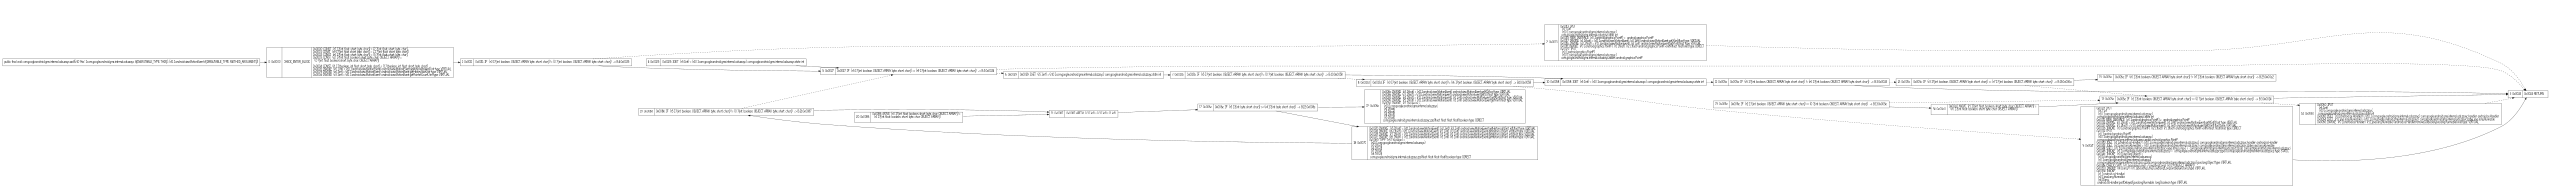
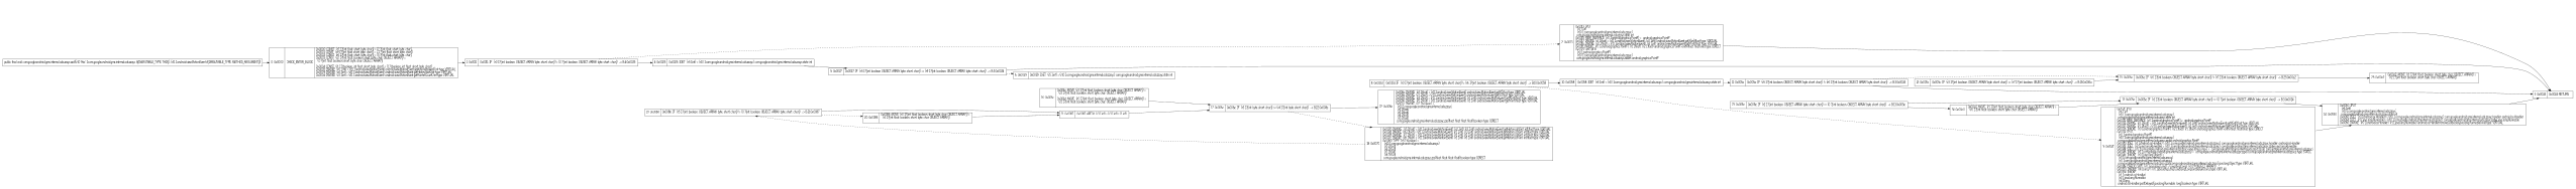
  digraph {
    fontname="Comic Neue"
    rankdir=LR
    node [fontname="Comic Neue" shape=record]
    edge [fontname="Comic Neue"]
    n1 [label="{0\:\ 0x0000|CHECK_ENTER_BLOCK\l|0x0000: CONST  (r7 I:?[int, float, short, byte, char]) = (2 ?[int, float, short, byte, char]) \l0x0001: CONST  (r9 I:?[int, float, short, byte, char]) = (\-1 ?[int, float, short, byte, char]) \l0x0002: CONST  (r6 I:?[int, float, short, byte, char]) = (5 ?[int, float, short, byte, char]) \l0x0003: CONST  (r2 I:?[int, float, boolean, short, byte, char, OBJECT, ARRAY]) = \l  (0 ?[int, float, boolean, short, byte, char, OBJECT, ARRAY])\l \l0x0004: CONST  (r1 I:?[boolean, int, float, short, byte, char]) = (1 ?[boolean, int, float, short, byte, char]) \l0x0005: INVOKE  (r0 I:int) = (r11 I:android.view.MotionEvent) android.view.MotionEvent.getActionMasked():int type: VIRTUAL \l0x0009: INVOKE  (r4 I:int) = (r11 I:android.view.MotionEvent) android.view.MotionEvent.getHistorySize():int type: VIRTUAL \l0x000d: INVOKE  (r3 I:int) = (r11 I:android.view.MotionEvent) android.view.MotionEvent.getPointerCount():int type: VIRTUAL \l}"]
    n2 [label="{1\:\ 0x0011|0x0011: IF  (r0 I:?[int, boolean, OBJECT, ARRAY, byte, short, char]) != (0 ?[int, boolean, OBJECT, ARRAY, byte, short, char])  \-\> B:4:0x0025 \l}"]
-   n3 [label="{2\:\ 0x0013|0x0013: IPUT  \l  (r2 I:int)\l  (r10 I:com.google.android.gms.internal.ads.zzayc)\l com.google.android.gms.internal.ads.zzayc.state int \l0x0015: NEW_INSTANCE  (r0 I:android.graphics.PointF) =  android.graphics.PointF \l0x0017: INVOKE  (r1 I:float) = (r11 I:android.view.MotionEvent), (r2 I:int) android.view.MotionEvent.getX(int):float type: VIRTUAL \l0x001b: INVOKE  (r2 I:float) = (r11 I:android.view.MotionEvent), (r2 I:int) android.view.MotionEvent.getY(int):float type: VIRTUAL \l0x001f: INVOKE  (r0 I:android.graphics.PointF), (r1 I:float), (r2 I:float) android.graphics.PointF.\<init\>(float, float):void type: DIRECT \l0x0022: IPUT  \l  (r0 I:android.graphics.PointF)\l  (r10 I:com.google.android.gms.internal.ads.zzayc)\l com.google.android.gms.internal.ads.zzayc.zzdwh android.graphics.PointF \l}"]
+   n3 [label="{2\:\ 0x0013|0x0013: IPUT  \l  (r2 I:int)\l  (r10 I:com.google.android.gms.internal.ads.zzayc)\l com.google.android.gms.internal.ads.zzayc.state int \l0x0015: NEW_INSTANCE  (r0 I:android.graphics.PointF) =  android.graphics.PointF \l0x0017: INVOKE  (r1 I:float) = (r11 I:android.view.MotionEvent), (r2 I:int) android.view.MotionEvent.getX(int):float type: VIRTUAL \l0x001b: INVOKE  (r2 I:float) = (r11 I:android.view.MotionEvent), (r2 I:int) android.view.MotionEvent.getY(int):float type: VIRTUAL \l0x001f: INVOKE  (r0 I:android.graphics.PointF), (r1 I:float), (r2 I:float) android.graphics.PointF.\<init\>(float, float):void type: DIRECT \l0x0022: METHOD  \l  (r0 I:android.graphics.PointF)\l  (r10 I:com.google.android.gms.internal.ads.zzayc)\l com.google.android.gms.internal.ads.zzayc.zzdwh android.graphics.PointF \l}"]
    n4 [label="{4\:\ 0x0025|0x0025: IGET  (r5 I:int) = (r10 I:com.google.android.gms.internal.ads.zzayc) com.google.android.gms.internal.ads.zzayc.state int \l}"]
    n5 [label="{3\:\ 0x0024|0x0024: RETURN   \l}"]
    n6 [label="{5\:\ 0x0027|0x0027: IF  (r5 I:?[int, boolean, OBJECT, ARRAY, byte, short, char]) == (r9 I:?[int, boolean, OBJECT, ARRAY, byte, short, char])  \-\> B:3:0x0024 \l}"]
    n7 [label="{6\:\ 0x0029|0x0029: IGET  (r5 I:int) = (r10 I:com.google.android.gms.internal.ads.zzayc) com.google.android.gms.internal.ads.zzayc.state int \l}"]
-   n8 [label="{7\:\ 0x002b|0x002b: IF  (r5 I:?[int, boolean, OBJECT, ARRAY, byte, short, char]) != (0 ?[int, boolean, OBJECT, ARRAY, byte, short, char])  \-\> B:10:0x0058 \l}"]
    n9 [label="{8\:\ 0x002d|0x002d: IF  (r0 I:?[int, boolean, OBJECT, ARRAY, byte, short, char]) != (r6 I:?[int, boolean, OBJECT, ARRAY, byte, short, char])  \-\> B:10:0x0058 \l}"]
    n10 [label="{10\:\ 0x0058|0x0058: IGET  (r5 I:int) = (r10 I:com.google.android.gms.internal.ads.zzayc) com.google.android.gms.internal.ads.zzayc.state int \l}"]
-   n11 [label="{9\:\ 0x002f|0x002f: IPUT  \l  (r6 I:int)\l  (r10 I:com.google.android.gms.internal.ads.zzayc)\l com.google.android.gms.internal.ads.zzayc.state int \l0x0031: NEW_INSTANCE  (r0 I:android.graphics.PointF) =  android.graphics.PointF \l0x0033: INVOKE  (r2 I:float) = (r11 I:android.view.MotionEvent), (r1 I:int) android.view.MotionEvent.getX(int):float type: VIRTUAL \l0x0037: INVOKE  (r1 I:float) = (r11 I:android.view.MotionEvent), (r1 I:int) android.view.MotionEvent.getY(int):float type: VIRTUAL \l0x003b: INVOKE  (r0 I:android.graphics.PointF), (r2 I:float), (r1 I:float) android.graphics.PointF.\<init\>(float, float):void type: DIRECT \l0x003e: IPUT  \l  (r0 I:android.graphics.PointF)\l  (r10 I:com.google.android.gms.internal.ads.zzayc)\l com.google.android.gms.internal.ads.zzayc.zzdwi android.graphics.PointF \l0x0040: IGET  (r1 I:android.os.Handler) = (r10 I:com.google.android.gms.internal.ads.zzayc) com.google.android.gms.internal.ads.zzayc.handler android.os.Handler \l0x0042: IGET  (r2 I:java.lang.Runnable) = (r10 I:com.google.android.gms.internal.ads.zzayc) com.google.android.gms.internal.ads.zzayc.zzdwj java.lang.Runnable \l0x0044: SGET  (r0 I:com.google.android.gms.internal.ads.zzaci\<java.lang.Long\>) =  com.google.android.gms.internal.ads.zzact.zzcub com.google.android.gms.internal.ads.zzaci \l0x0046: INVOKE  (r3 I:com.google.android.gms.internal.ads.zzacq) =  com.google.android.gms.internal.ads.zzyr.zzpe():com.google.android.gms.internal.ads.zzacq type: STATIC \l0x004a: INVOKE  (r0 I:java.lang.Object) = \l  (r3 I:com.google.android.gms.internal.ads.zzacq)\l  (r0 I:com.google.android.gms.internal.ads.zzaci)\l com.google.android.gms.internal.ads.zzacq.zzd(com.google.android.gms.internal.ads.zzaci):java.lang.Object type: VIRTUAL \l0x004e: CHECK_CAST  (r0 I:java.lang.Long) = (java.lang.Long) (r0 I:?[OBJECT, ARRAY]) \l0x0050: INVOKE  (r4 I:long) = (r0 I:java.lang.Long) java.lang.Long.longValue():long type: VIRTUAL \l0x0054: INVOKE  \l  (r1 I:android.os.Handler)\l  (r2 I:java.lang.Runnable)\l  (r4 I:long)\l android.os.Handler.postDelayed(java.lang.Runnable, long):boolean type: VIRTUAL \l}"]
+   n11 [label="{9\:\ 0x002f|0x702f: IPUT  \l  (r6 I:int)\l  (r10 I:com.google.android.gms.internal.ads.zzayc)\l com.google.android.gms.internal.ads.zzayc.state int \l0x0031: NEW_INSTANCE  (r0 I:android.graphics.PointF) =  android.graphics.PointF \l0x0033: INVOKE  (r2 I:float) = (r11 I:android.view.MotionEvent), (r1 I:int) android.view.MotionEvent.getX(int):float type: VIRTUAL \l0x0037: INVOKE  (r1 I:float) = (r11 I:android.view.MotionEvent), (r1 I:int) android.view.MotionEvent.getY(int):float type: VIRTUAL \l0x003b: INVOKE  (r0 I:android.graphics.PointF), (r2 I:float), (r1 I:float) android.graphics.PointF.\<init\>(float, float):void type: DIRECT \l0x003e: IPUT  \l  (r0 I:android.graphics.PointF)\l  (r10 I:com.google.android.gms.internal.ads.zzayc)\l com.google.android.gms.internal.ads.zzayc.zzdwi android.graphics.PointF \l0x0040: IGET  (r1 I:android.os.Handler) = (r10 I:com.google.android.gms.internal.ads.zzayc) com.google.android.gms.internal.ads.zzayc.handler android.os.Handler \l0x0042: IGET  (r2 I:java.lang.Runnable) = (r10 I:com.google.android.gms.internal.ads.zzayc) com.google.android.gms.internal.ads.zzayc.zzdwj java.lang.Runnable \l0x0044: SGET  (r0 I:com.google.android.gms.internal.ads.zzaci\<java.lang.Long\>) =  com.google.android.gms.internal.ads.zzact.zzcub com.google.android.gms.internal.ads.zzaci \l0x0046: INVOKE  (r3 I:com.google.android.gms.internal.ads.zzacq) =  com.google.android.gms.internal.ads.zzyr.zzpe():com.google.android.gms.internal.ads.zzacq type: STATIC \l0x004a: INVOKE  (r0 I:java.lang.Object) = \l  (r3 I:com.google.android.gms.internal.ads.zzacq)\l  (r0 I:com.google.android.gms.internal.ads.zzaci)\l com.google.android.gms.internal.ads.zzacq.zzd(com.google.android.gms.internal.ads.zzaci):java.lang.Object type: VIRTUAL \l0x004e: CHECK_CAST  (r0 I:java.lang.Long) = (java.lang.Long) (r0 I:?[OBJECT, ARRAY]) \l0x0050: INVOKE  (r4 I:long) = (r0 I:java.lang.Long) java.lang.Long.longValue():long type: VIRTUAL \l0x0054: INVOKE  \l  (r1 I:android.os.Handler)\l  (r2 I:java.lang.Runnable)\l  (r4 I:long)\l android.os.Handler.postDelayed(java.lang.Runnable, long):boolean type: VIRTUAL \l}"]
    n12 [label="{11\:\ 0x005a|0x005a: IF  (r5 I:?[int, boolean, OBJECT, ARRAY, byte, short, char]) != (r6 I:?[int, boolean, OBJECT, ARRAY, byte, short, char])  \-\> B:3:0x0024 \l}"]
    n13 [label="{12\:\ 0x005c|0x005c: IF  (r3 I:?[int, boolean, OBJECT, ARRAY, byte, short, char]) == (r7 I:?[int, boolean, OBJECT, ARRAY, byte, short, char])  \-\> B:15:0x006a \l}"]
    n14 [label="{13\:\ 0x005e|0x005e: IF  (r1 I:?[int, boolean, OBJECT, ARRAY, byte, short, char]) == (0 ?[int, boolean, OBJECT, ARRAY, byte, short, char])  \-\> B:3:0x0024 \l}"]
    n15 [label="{15\:\ 0x006a|0x006a: IF  (r0 I:?[int, boolean, OBJECT, ARRAY, byte, short, char]) != (r7 I:?[int, boolean, OBJECT, ARRAY, byte, short, char])  \-\> B:25:0x00a2 \l}"]
    n16 [label="{14\:\ 0x0060|0x0060: IPUT  \l  (r6 I:int)\l  (r10 I:com.google.android.gms.internal.ads.zzayc)\l com.google.android.gms.internal.ads.zzayc.state int \l0x0062: IGET  (r0 I:android.os.Handler) = (r10 I:com.google.android.gms.internal.ads.zzayc) com.google.android.gms.internal.ads.zzayc.handler android.os.Handler \l0x0064: IGET  (r1 I:java.lang.Runnable) = (r10 I:com.google.android.gms.internal.ads.zzayc) com.google.android.gms.internal.ads.zzayc.zzdwj java.lang.Runnable \l0x0066: INVOKE  (r0 I:android.os.Handler), (r1 I:java.lang.Runnable) android.os.Handler.removeCallbacks(java.lang.Runnable):void type: VIRTUAL \l}"]
+   n17 [label="{25\:\ 0x00a2|0x00a2: MOVE  (r1 I:?[int, float, boolean, short, byte, char, OBJECT, ARRAY]) = \l  (r2 I:?[int, float, boolean, short, byte, char, OBJECT, ARRAY])\l \l}"]
+   n18 [label="{16\:\ 0x006c|0x006c: MOVE  (r3 I:?[int, float, boolean, short, byte, char, OBJECT, ARRAY]) = \l  (r2 I:?[int, float, boolean, short, byte, char, OBJECT, ARRAY])\l \l0x006d: MOVE  (r0 I:?[int, float, boolean, short, byte, char, OBJECT, ARRAY]) = \l  (r2 I:?[int, float, boolean, short, byte, char, OBJECT, ARRAY])\l \l}"]
    n19 [label="{17\:\ 0x006e|0x006e: IF  (r3 I:?[int, byte, short, char]) \>= (r4 I:?[int, byte, short, char])  \-\> B:22:0x008a \l}"]
    n20 [label="{18\:\ 0x0070|0x0070: INVOKE  (r5 I:float) = (r11 I:android.view.MotionEvent), (r2 I:int), (r3 I:int) android.view.MotionEvent.getHistoricalX(int, int):float type: VIRTUAL \l0x0074: INVOKE  (r6 I:float) = (r11 I:android.view.MotionEvent), (r2 I:int), (r3 I:int) android.view.MotionEvent.getHistoricalY(int, int):float type: VIRTUAL \l0x0078: INVOKE  (r7 I:float) = (r11 I:android.view.MotionEvent), (r1 I:int), (r3 I:int) android.view.MotionEvent.getHistoricalX(int, int):float type: VIRTUAL \l0x007c: INVOKE  (r8 I:float) = (r11 I:android.view.MotionEvent), (r1 I:int), (r3 I:int) android.view.MotionEvent.getHistoricalY(int, int):float type: VIRTUAL \l0x0080: TYPE  (r5 I:boolean) = \l  (r10 I:com.google.android.gms.internal.ads.zzayc)\l  (r5 I:float)\l  (r6 I:float)\l  (r7 I:float)\l  (r8 I:float)\l com.google.android.gms.internal.ads.zzayc.zza(float, float, float, float):boolean type: DIRECT \l}"]
-   n21 [label="{22\:\ 0x008a|0x008a: INVOKE  (r2 I:float) = (r11 I:android.view.MotionEvent) android.view.MotionEvent.getX():float type: VIRTUAL \l0x008e: INVOKE  (r3 I:float) = (r11 I:android.view.MotionEvent) android.view.MotionEvent.getY():float type: VIRTUAL \l0x0092: INVOKE  (r4 I:float) = (r11 I:android.view.MotionEvent), (r1 I:int) android.view.MotionEvent.getX(int):float type: VIRTUAL \l0x0096: INVOKE  (r5 I:float) = (r11 I:android.view.MotionEvent), (r1 I:int) android.view.MotionEvent.getY(int):float type: VIRTUAL \l0x009a: INVOKE  (r2 I:boolean) = \l  (r10 I:com.google.android.gms.internal.ads.zzayc)\l  (r2 I:float)\l  (r3 I:float)\l  (r4 I:float)\l  (r5 I:float)\l com.google.android.gms.internal.ads.zzayc.zza(float, float, float, float):boolean type: DIRECT \l}"]
+   n21 [label="{22\:\ 0x008a|0x008a: INVOKE  (r2 I:float) = (r11 I:android.view.MotionEvent) android.view.MotionEvent.getX():float type: VIRTUAL \l0x008e: INVOKE  (r3 I:float) = (r11 I:android.view.MotionEvent) android.view.MotionEvent.getY():float type: VIRTUAL \l0x0092: INVOKE  (r4 I:float) = (r11 I:android.view.MotionEvent), (r1 I:int) android.view.MotionEvent.getX(int):float type: VIRTUAL \l0x0096: INVOKE  (r5 I:float) = (r11 I:android.view.MotionEvent), (r1 I:int) android.view.MotionEvent.getY(int):float type: VIRTUAL \l0x007a: INVOKE  (r2 I:boolean) = \l  (r10 I:com.google.android.gms.internal.ads.zzayc)\l  (r2 I:float)\l  (r3 I:float)\l  (r4 I:float)\l  (r5 I:float)\l com.google.android.gms.internal.ads.zzayc.zza(float, float, float, float):boolean type: DIRECT \l}"]
    n22 [label="{19\:\ 0x0084|0x0084: IF  (r5 I:?[int, boolean, OBJECT, ARRAY, byte, short, char]) != (0 ?[int, boolean, OBJECT, ARRAY, byte, short, char])  \-\> B:21:0x0087 \l}"]
    n23 [label="{20\:\ 0x0086|0x0086: MOVE  (r0 I:?[int, float, boolean, short, byte, char, OBJECT, ARRAY]) = \l  (r1 I:?[int, float, boolean, short, byte, char, OBJECT, ARRAY])\l \l}"]
    n24 [label="{21\:\ 0x0087|0x0087: ARITH  (r3 I:int) = (r3 I:int) + (1 int) \l}"]
    n25 [label="{23\:\ 0x009e|0x009e: IF  (r2 I:?[int, boolean, OBJECT, ARRAY, byte, short, char]) == (0 ?[int, boolean, OBJECT, ARRAY, byte, short, char])  \-\> B:13:0x005e \l}"]
    n26 [label="{24\:\ 0x00a0|0x00a0: MOVE  (r1 I:?[int, float, boolean, short, byte, char, OBJECT, ARRAY]) = \l  (r0 I:?[int, float, boolean, short, byte, char, OBJECT, ARRAY])\l \l}"]
    n27 [label="{public final void com.google.android.gms.internal.ads.zzayc.zzd((r10 'this' I:com.google.android.gms.internal.ads.zzayc A[IMMUTABLE_TYPE, THIS]), (r11 I:android.view.MotionEvent A[IMMUTABLE_TYPE, METHOD_ARGUMENT])) }"]
    n1 -> n2
    n2 -> n3 [style=dashed]
-   n2 -> n6
-   n3 -> n5 [style=dashed]
+   n2 -> n4
+   n3 -> n5
    n4 -> n6
-   n6 -> n5 [style=dashed]
+   n6 -> n5
    n6 -> n7 [style=dashed]
-   n7 -> n8
-   n8 -> n9 [style=dashed]
-   n8 -> n10
    n9 -> n10
    n9 -> n11 [style=dashed]
    n10 -> n12
-   n11 -> n5
+   n11 -> n16
    n12 -> n5
-   n12 -> n13 [style=dashed]
-   n13 -> n14 [style=dashed]
+   n12 -> n15 [style=dashed]
    n13 -> n15
-   n14 -> n5
-   n14 -> n16 [style=dashed]
-   n16 -> n5 [style=dashed]
-   n19 -> n20 [style=solid]
+   n14 -> n16 [style=solid]
+   n15 -> n17
+   n16 -> n5
+   n18 -> n19
+   n19 -> n20 [style=dashed]
    n19 -> n21
-   n20 -> n22
-   n22 -> n6 [style=dashed]
+   n20 -> n22 [style=dashed]
+   n22 -> n23 [style=dashed]
    n22 -> n24
    n23 -> n24
    n24 -> n19
-   n25 -> n14 [style=dashed]
+   n25 -> n14
    n25 -> n26 [style=solid]
    n26 -> n14
    n27 -> n1
  }
